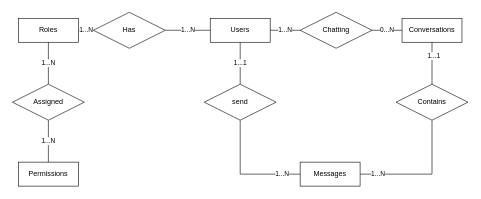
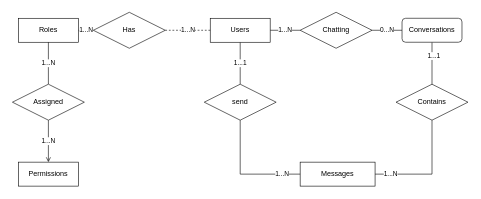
  <mxCell id="0" />
  <mxCell id="1" parent="0" />
  <mxCell id="2" value="1...1" style="edgeStyle=orthogonalEdgeStyle;rounded=0;orthogonalLoop=1;jettySize=auto;html=1;strokeColor=default;align=center;verticalAlign=middle;fontFamily=Helvetica;fontSize=11;fontColor=default;labelBackgroundColor=default;endArrow=none;endFill=0;" edge="1" parent="1" source="4" target="14"><mxGeometry relative="1" as="geometry" /></mxCell>
  <mxCell id="3" value="1...N" style="edgeStyle=orthogonalEdgeStyle;rounded=0;orthogonalLoop=1;jettySize=auto;html=1;strokeColor=default;align=center;verticalAlign=middle;fontFamily=Helvetica;fontSize=11;fontColor=default;labelBackgroundColor=default;endArrow=none;endFill=0;" edge="1" parent="1" source="4" target="18"><mxGeometry relative="1" as="geometry" /></mxCell>
  <mxCell id="4" value="Users" style="whiteSpace=wrap;html=1;align=center;" vertex="1" parent="1"><mxGeometry x="350" y="30" width="100" height="40" as="geometry" /></mxCell>
  <mxCell id="5" value="1...N" style="edgeStyle=orthogonalEdgeStyle;rounded=0;orthogonalLoop=1;jettySize=auto;html=1;exitX=1;exitY=0.5;exitDx=0;exitDy=0;entryX=0.5;entryY=1;entryDx=0;entryDy=0;strokeColor=default;align=center;verticalAlign=middle;fontFamily=Helvetica;fontSize=11;fontColor=default;labelBackgroundColor=default;endArrow=none;endFill=0;" edge="1" parent="1" source="6" target="15"><mxGeometry x="-0.714" relative="1" as="geometry"><mxPoint as="offset" /></mxGeometry></mxCell>
- <mxCell id="6" value="Messages" style="whiteSpace=wrap;html=1;align=center;" vertex="1" parent="1"><mxGeometry x="500" y="270" width="100" height="40" as="geometry" /></mxCell>
+ <mxCell id="6" value="Messages" style="whiteSpace=wrap;html=1;align=center;" vertex="1" parent="1"><mxGeometry x="500" y="270" width="125" height="40" as="geometry" /></mxCell>
  <mxCell id="7" value="1...N" style="edgeStyle=orthogonalEdgeStyle;rounded=0;orthogonalLoop=1;jettySize=auto;html=1;exitX=1;exitY=0.5;exitDx=0;exitDy=0;entryX=0;entryY=0.5;entryDx=0;entryDy=0;strokeColor=default;align=center;verticalAlign=middle;fontFamily=Helvetica;fontSize=11;fontColor=default;labelBackgroundColor=default;endArrow=none;endFill=0;" edge="1" parent="1" source="8" target="17"><mxGeometry relative="1" as="geometry" /></mxCell>
  <mxCell id="8" value="Roles" style="whiteSpace=wrap;html=1;align=center;" vertex="1" parent="1"><mxGeometry x="30" y="30" width="100" height="40" as="geometry" /></mxCell>
  <mxCell id="9" value="Permissions" style="whiteSpace=wrap;html=1;align=center;" vertex="1" parent="1"><mxGeometry x="30" y="270" width="100" height="40" as="geometry" /></mxCell>
  <mxCell id="10" value="1...N" style="edgeStyle=orthogonalEdgeStyle;rounded=0;orthogonalLoop=1;jettySize=auto;html=1;exitX=0.5;exitY=0;exitDx=0;exitDy=0;entryX=0.5;entryY=1;entryDx=0;entryDy=0;endArrow=none;endFill=0;" edge="1" parent="1" source="12" target="8"><mxGeometry relative="1" as="geometry" /></mxCell>
- <mxCell id="11" value="1...N" style="edgeStyle=orthogonalEdgeStyle;rounded=0;orthogonalLoop=1;jettySize=auto;html=1;exitX=0.5;exitY=1;exitDx=0;exitDy=0;entryX=0.5;entryY=0;entryDx=0;entryDy=0;strokeColor=default;align=center;verticalAlign=middle;fontFamily=Helvetica;fontSize=11;fontColor=default;labelBackgroundColor=default;endArrow=none;endFill=0;" edge="1" parent="1" source="12" target="9"><mxGeometry relative="1" as="geometry" /></mxCell>
+ <mxCell id="11" value="1...N" style="edgeStyle=orthogonalEdgeStyle;rounded=0;orthogonalLoop=1;jettySize=auto;html=1;exitX=0.5;exitY=1;exitDx=0;exitDy=0;entryX=0.5;entryY=0;entryDx=0;entryDy=0;strokeColor=default;align=center;verticalAlign=middle;fontFamily=Helvetica;fontSize=11;fontColor=default;labelBackgroundColor=default;endArrow=open;endFill=0;" edge="1" parent="1" source="12" target="9"><mxGeometry relative="1" as="geometry" /></mxCell>
  <mxCell id="12" value="Assigned" style="shape=rhombus;perimeter=rhombusPerimeter;whiteSpace=wrap;html=1;align=center;" vertex="1" parent="1"><mxGeometry x="20" y="140" width="120" height="60" as="geometry" /></mxCell>
  <mxCell id="13" value="1...N" style="edgeStyle=orthogonalEdgeStyle;rounded=0;orthogonalLoop=1;jettySize=auto;html=1;exitX=0.5;exitY=1;exitDx=0;exitDy=0;entryX=0;entryY=0.5;entryDx=0;entryDy=0;strokeColor=default;align=center;verticalAlign=middle;fontFamily=Helvetica;fontSize=11;fontColor=default;labelBackgroundColor=default;endArrow=none;endFill=0;" edge="1" parent="1" source="14" target="6"><mxGeometry x="0.684" relative="1" as="geometry"><mxPoint as="offset" /></mxGeometry></mxCell>
  <mxCell id="14" value="send" style="shape=rhombus;perimeter=rhombusPerimeter;whiteSpace=wrap;html=1;align=center;" vertex="1" parent="1"><mxGeometry x="340" y="140" width="120" height="60" as="geometry" /></mxCell>
  <mxCell id="15" value="Contains" style="shape=rhombus;perimeter=rhombusPerimeter;whiteSpace=wrap;html=1;align=center;" vertex="1" parent="1"><mxGeometry x="660" y="140" width="120" height="60" as="geometry" /></mxCell>
- <mxCell id="16" value="1...N" style="edgeStyle=orthogonalEdgeStyle;rounded=0;orthogonalLoop=1;jettySize=auto;html=1;exitX=1;exitY=0.5;exitDx=0;exitDy=0;entryX=0;entryY=0.5;entryDx=0;entryDy=0;strokeColor=default;align=center;verticalAlign=middle;fontFamily=Helvetica;fontSize=11;fontColor=default;labelBackgroundColor=default;endArrow=none;endFill=0;" edge="1" parent="1" source="17" target="4"><mxGeometry relative="1" as="geometry" /></mxCell>
+ <mxCell id="16" value="1...N" style="edgeStyle=orthogonalEdgeStyle;rounded=0;orthogonalLoop=1;jettySize=auto;html=1;exitX=1;exitY=0.5;exitDx=0;exitDy=0;entryX=0;entryY=0.5;entryDx=0;entryDy=0;strokeColor=default;align=center;verticalAlign=middle;fontFamily=Helvetica;fontSize=11;fontColor=default;labelBackgroundColor=default;endArrow=none;endFill=0;dashed=1;" edge="1" parent="1" source="17" target="4"><mxGeometry relative="1" as="geometry" /></mxCell>
  <mxCell id="17" value="Has" style="shape=rhombus;perimeter=rhombusPerimeter;whiteSpace=wrap;html=1;align=center;" vertex="1" parent="1"><mxGeometry x="155" y="20" width="120" height="60" as="geometry" /></mxCell>
  <mxCell id="18" value="Chatting" style="shape=rhombus;perimeter=rhombusPerimeter;whiteSpace=wrap;html=1;align=center;" vertex="1" parent="1"><mxGeometry x="500" y="20" width="120" height="60" as="geometry" /></mxCell>
  <mxCell id="19" value="" style="edgeStyle=orthogonalEdgeStyle;rounded=0;orthogonalLoop=1;jettySize=auto;html=1;strokeColor=default;align=center;verticalAlign=middle;fontFamily=Helvetica;fontSize=11;fontColor=default;labelBackgroundColor=default;endArrow=none;endFill=0;" edge="1" parent="1" source="22" target="15"><mxGeometry relative="1" as="geometry" /></mxCell>
  <mxCell id="20" value="1...1" style="edgeLabel;html=1;align=center;verticalAlign=middle;resizable=0;points=[];fontFamily=Helvetica;fontSize=11;fontColor=default;labelBackgroundColor=default;" vertex="1" connectable="0" parent="19"><mxGeometry x="-0.38" y="2" relative="1" as="geometry"><mxPoint as="offset" /></mxGeometry></mxCell>
  <mxCell id="21" value="0...N" style="edgeStyle=orthogonalEdgeStyle;rounded=0;orthogonalLoop=1;jettySize=auto;html=1;strokeColor=default;align=center;verticalAlign=middle;fontFamily=Helvetica;fontSize=11;fontColor=default;labelBackgroundColor=default;endArrow=none;endFill=0;" edge="1" parent="1" source="22" target="18"><mxGeometry relative="1" as="geometry" /></mxCell>
- <mxCell id="22" value="Conversations" style="whiteSpace=wrap;html=1;align=center;" vertex="1" parent="1"><mxGeometry x="670" y="30" width="100" height="40" as="geometry" /></mxCell>
+ <mxCell id="22" value="Conversations" style="whiteSpace=wrap;html=1;align=center;rounded=1;" vertex="1" parent="1"><mxGeometry x="670" y="30" width="100" height="40" as="geometry" /></mxCell>
